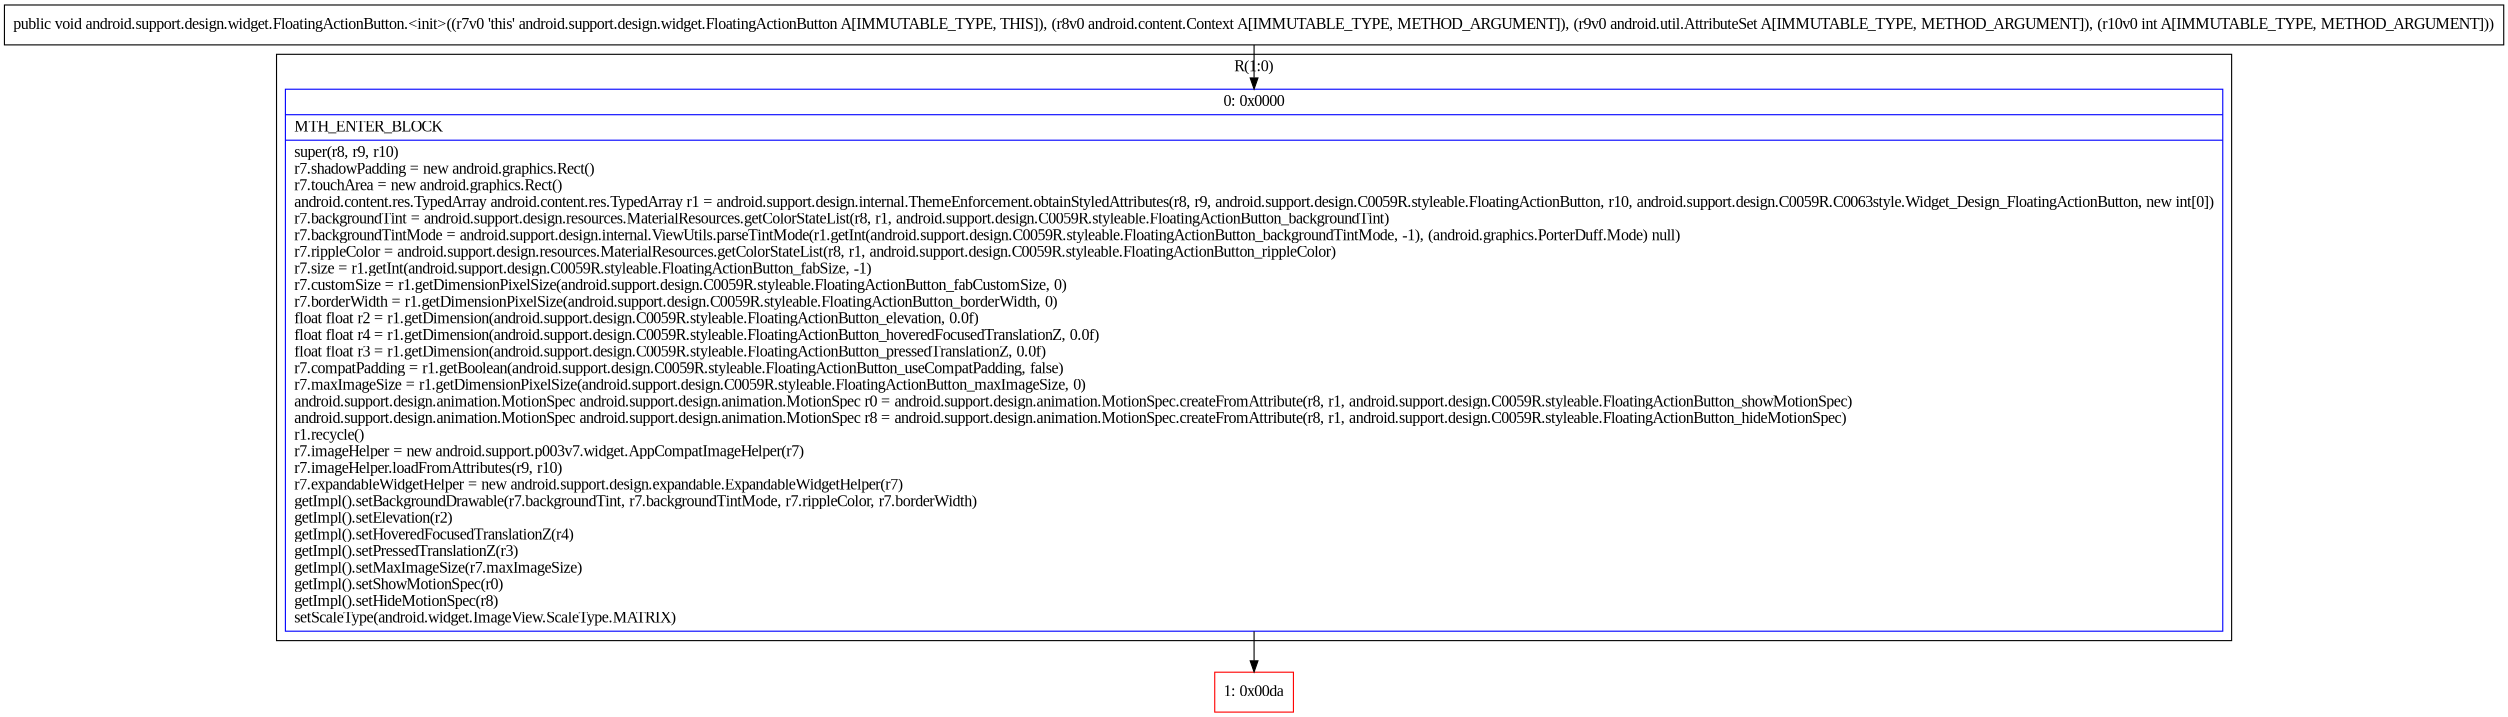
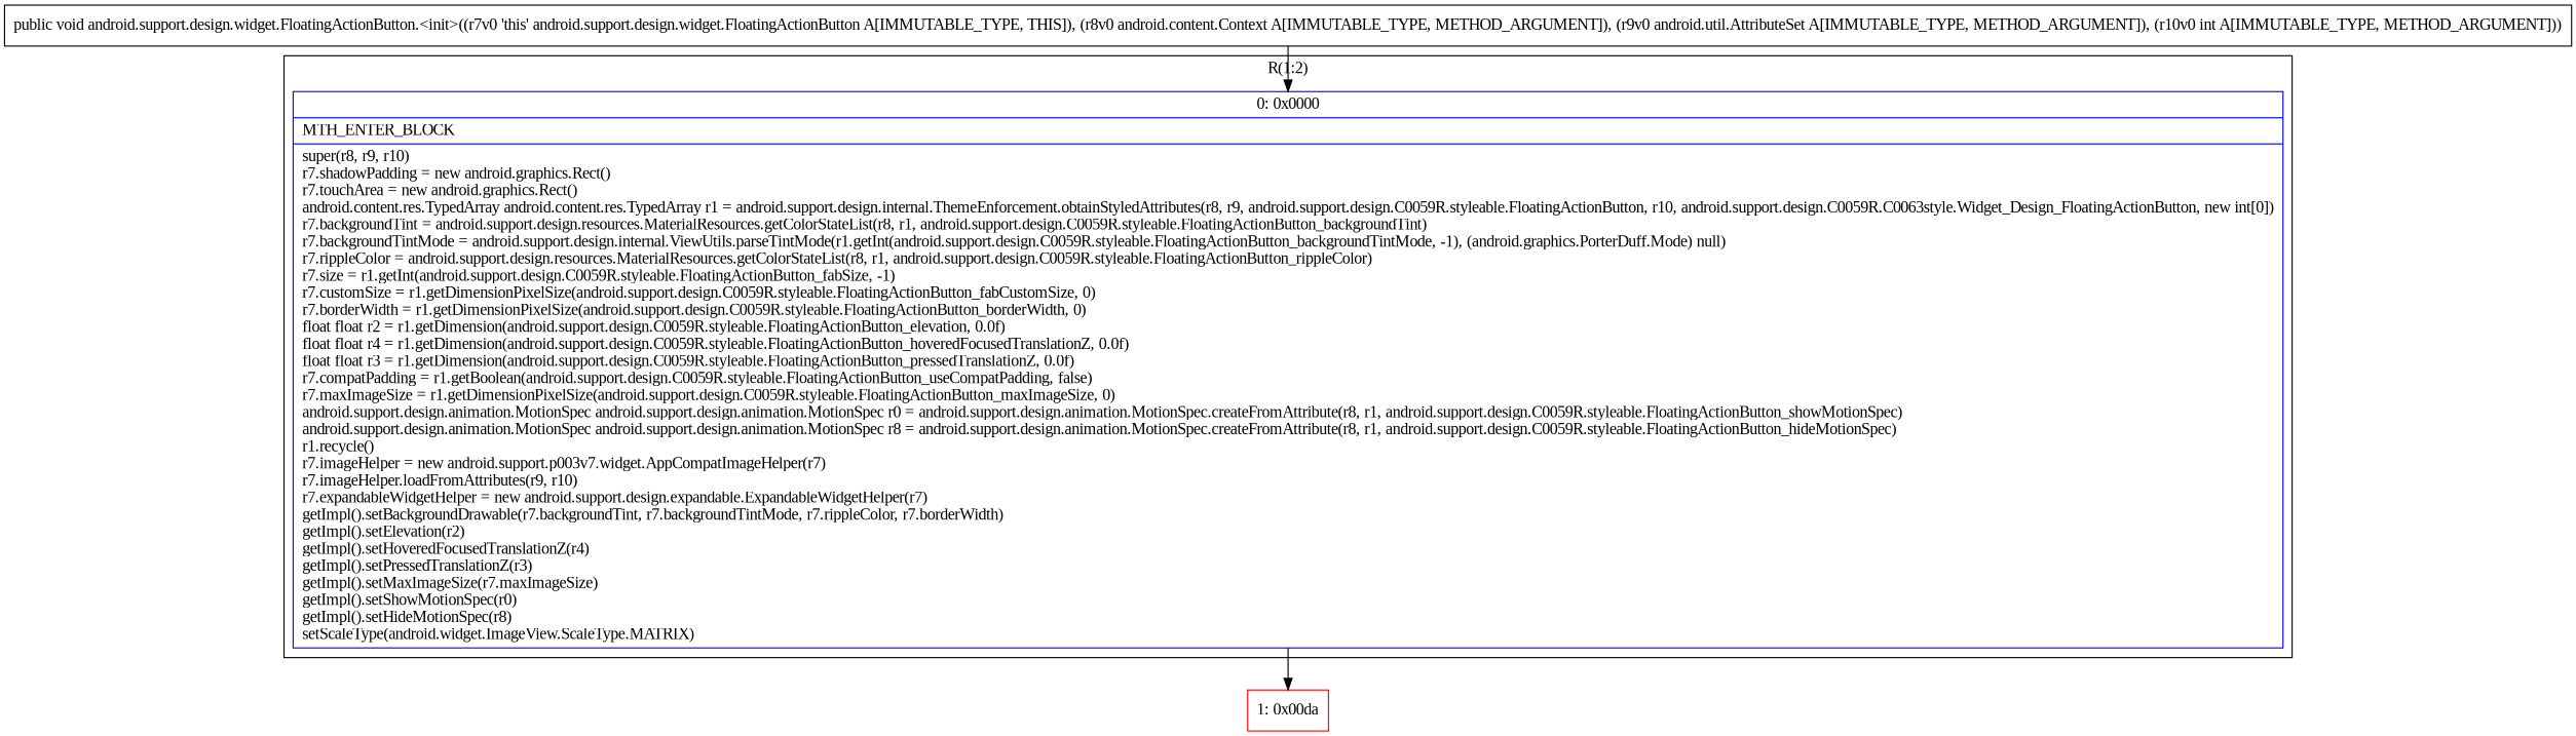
  digraph {
    fontname="Liberation Serif"
    node [shape=record fontname="Liberation Serif"]
    edge [fontname="Liberation Serif"]
    n1 [color=blue label="{0\:\ 0x0000|MTH_ENTER_BLOCK\l|super(r8, r9, r10)\lr7.shadowPadding = new android.graphics.Rect()\lr7.touchArea = new android.graphics.Rect()\landroid.content.res.TypedArray android.content.res.TypedArray r1 = android.support.design.internal.ThemeEnforcement.obtainStyledAttributes(r8, r9, android.support.design.C0059R.styleable.FloatingActionButton, r10, android.support.design.C0059R.C0063style.Widget_Design_FloatingActionButton, new int[0])\lr7.backgroundTint = android.support.design.resources.MaterialResources.getColorStateList(r8, r1, android.support.design.C0059R.styleable.FloatingActionButton_backgroundTint)\lr7.backgroundTintMode = android.support.design.internal.ViewUtils.parseTintMode(r1.getInt(android.support.design.C0059R.styleable.FloatingActionButton_backgroundTintMode, \-1), (android.graphics.PorterDuff.Mode) null)\lr7.rippleColor = android.support.design.resources.MaterialResources.getColorStateList(r8, r1, android.support.design.C0059R.styleable.FloatingActionButton_rippleColor)\lr7.size = r1.getInt(android.support.design.C0059R.styleable.FloatingActionButton_fabSize, \-1)\lr7.customSize = r1.getDimensionPixelSize(android.support.design.C0059R.styleable.FloatingActionButton_fabCustomSize, 0)\lr7.borderWidth = r1.getDimensionPixelSize(android.support.design.C0059R.styleable.FloatingActionButton_borderWidth, 0)\lfloat float r2 = r1.getDimension(android.support.design.C0059R.styleable.FloatingActionButton_elevation, 0.0f)\lfloat float r4 = r1.getDimension(android.support.design.C0059R.styleable.FloatingActionButton_hoveredFocusedTranslationZ, 0.0f)\lfloat float r3 = r1.getDimension(android.support.design.C0059R.styleable.FloatingActionButton_pressedTranslationZ, 0.0f)\lr7.compatPadding = r1.getBoolean(android.support.design.C0059R.styleable.FloatingActionButton_useCompatPadding, false)\lr7.maxImageSize = r1.getDimensionPixelSize(android.support.design.C0059R.styleable.FloatingActionButton_maxImageSize, 0)\landroid.support.design.animation.MotionSpec android.support.design.animation.MotionSpec r0 = android.support.design.animation.MotionSpec.createFromAttribute(r8, r1, android.support.design.C0059R.styleable.FloatingActionButton_showMotionSpec)\landroid.support.design.animation.MotionSpec android.support.design.animation.MotionSpec r8 = android.support.design.animation.MotionSpec.createFromAttribute(r8, r1, android.support.design.C0059R.styleable.FloatingActionButton_hideMotionSpec)\lr1.recycle()\lr7.imageHelper = new android.support.p003v7.widget.AppCompatImageHelper(r7)\lr7.imageHelper.loadFromAttributes(r9, r10)\lr7.expandableWidgetHelper = new android.support.design.expandable.ExpandableWidgetHelper(r7)\lgetImpl().setBackgroundDrawable(r7.backgroundTint, r7.backgroundTintMode, r7.rippleColor, r7.borderWidth)\lgetImpl().setElevation(r2)\lgetImpl().setHoveredFocusedTranslationZ(r4)\lgetImpl().setPressedTranslationZ(r3)\lgetImpl().setMaxImageSize(r7.maxImageSize)\lgetImpl().setShowMotionSpec(r0)\lgetImpl().setHideMotionSpec(r8)\lsetScaleType(android.widget.ImageView.ScaleType.MATRIX)\l}"]
    n2 [color=red label="{1\:\ 0x00da}"]
    n3 [label="{public void android.support.design.widget.FloatingActionButton.\<init\>((r7v0 'this' android.support.design.widget.FloatingActionButton A[IMMUTABLE_TYPE, THIS]), (r8v0 android.content.Context A[IMMUTABLE_TYPE, METHOD_ARGUMENT]), (r9v0 android.util.AttributeSet A[IMMUTABLE_TYPE, METHOD_ARGUMENT]), (r10v0 int A[IMMUTABLE_TYPE, METHOD_ARGUMENT])) }"]
    subgraph cluster_1 {
-     label="R(1:0)"
+     label="R(1:2)"
      n1
    }
    n1 -> n2
    n3 -> n1
  }
